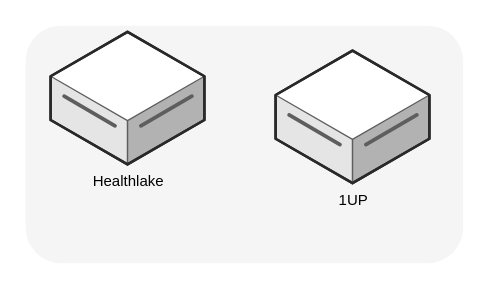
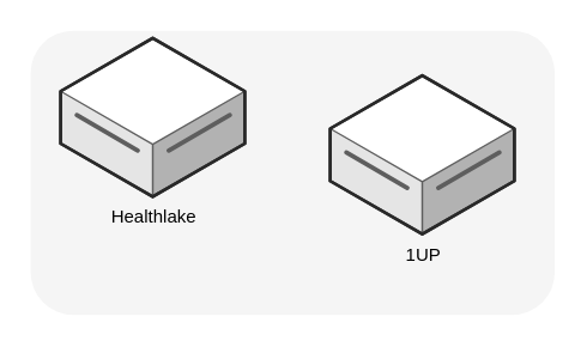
  <mxCell id="0" />
  <mxCell id="1" parent="0" />
  <mxCell id="2" value="" style="rounded=1;whiteSpace=wrap;html=1;strokeColor=none;fillColor=#f5f5f5;fontColor=#333333;" vertex="1" parent="1"><mxGeometry x="20" y="20" width="350" height="190" as="geometry" /></mxCell>
- <mxCell id="3" value="1UP" style="verticalLabelPosition=bottom;html=1;verticalAlign=top;strokeWidth=1;align=center;outlineConnect=0;dashed=0;outlineConnect=0;shape=mxgraph.aws3d.dataServer;strokeColor=#5E5E5E;aspect=fixed;" vertex="1" parent="1"><mxGeometry x="220" y="40" width="123" height="106" as="geometry" /></mxCell>
+ <mxCell id="3" value="1UP" style="verticalLabelPosition=bottom;html=1;verticalAlign=top;strokeWidth=1;align=center;outlineConnect=0;dashed=0;outlineConnect=0;shape=mxgraph.aws3d.dataServer;strokeColor=#5E5E5E;aspect=fixed;" vertex="1" parent="1"><mxGeometry x="220" y="50" width="123" height="106" as="geometry" /></mxCell>
  <mxCell id="4" value="Healthlake" style="verticalLabelPosition=bottom;html=1;verticalAlign=top;strokeWidth=1;align=center;outlineConnect=0;dashed=0;outlineConnect=0;shape=mxgraph.aws3d.dataServer;strokeColor=#5E5E5E;aspect=fixed;" vertex="1" parent="1"><mxGeometry x="40" y="25" width="123" height="106" as="geometry" /></mxCell>
